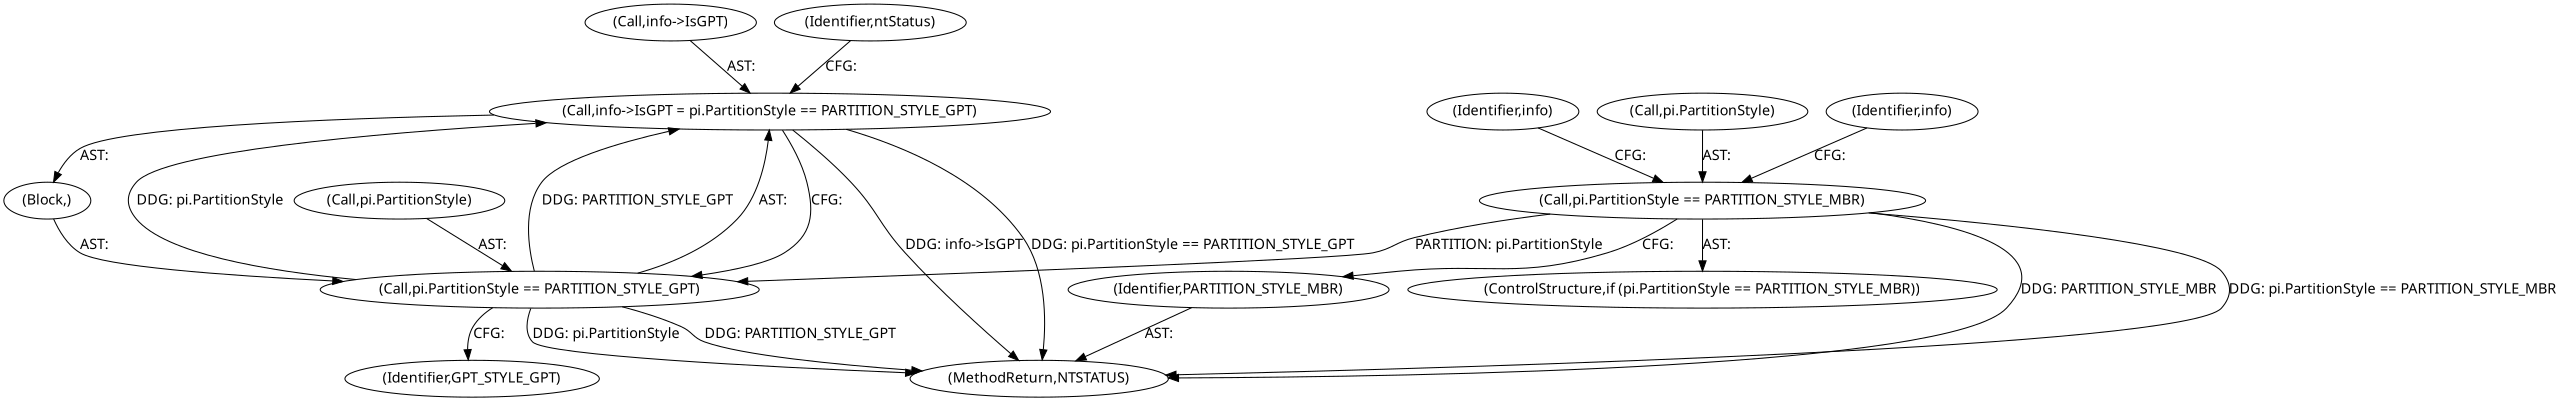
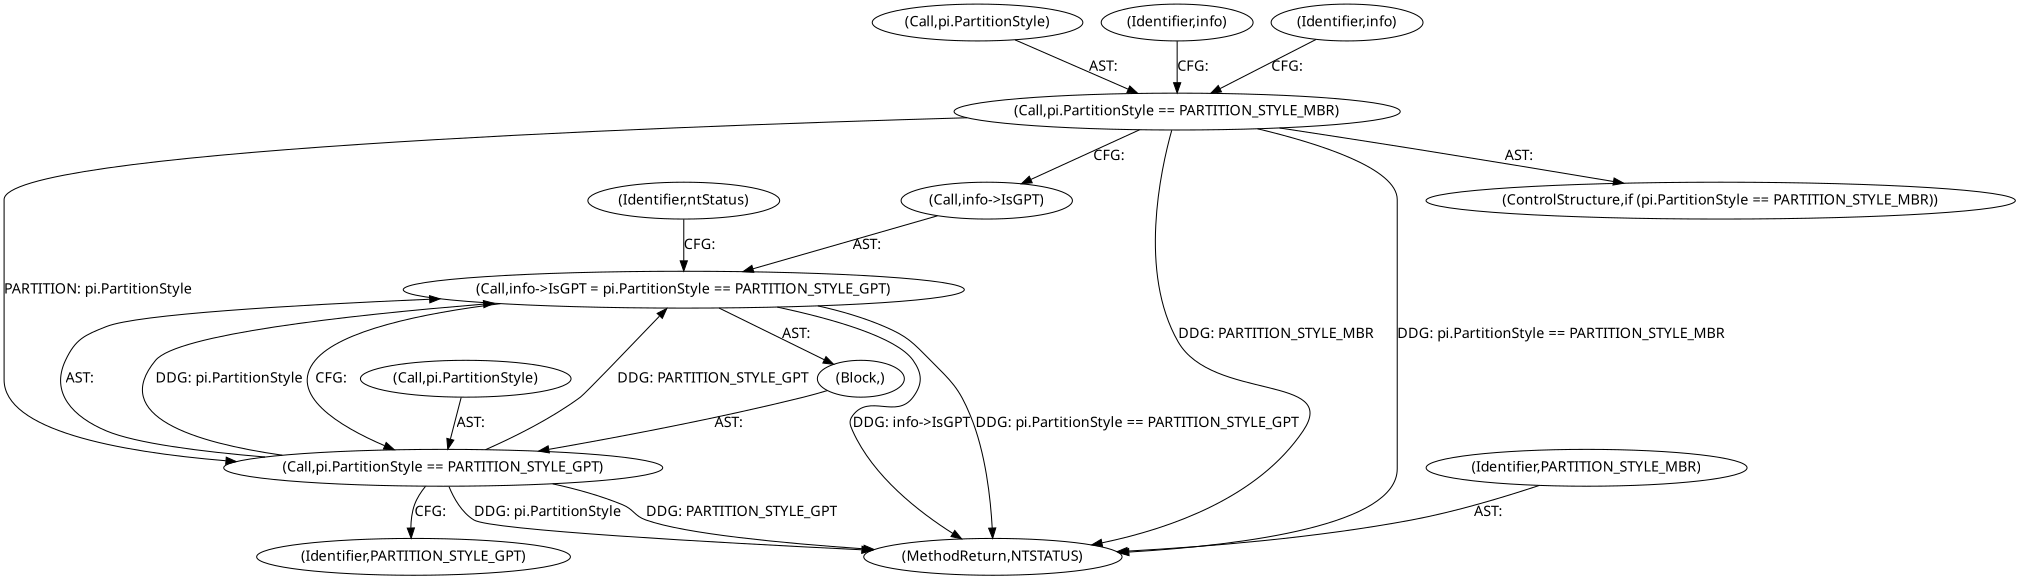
  digraph {
    fontname="Noto Sans"
    node [fontname="Noto Sans"]
    edge [fontname="Noto Sans"]
    n1 [label="(Call,info->IsGPT = pi.PartitionStyle == PARTITION_STYLE_GPT)"]
    n2 [label="(Call,pi.PartitionStyle == PARTITION_STYLE_GPT)"]
    n3 [label="(MethodReturn,NTSTATUS)"]
    n4 [label="(Block,)"]
-   n5 [label="(Identifier,GPT_STYLE_GPT)"]
+   n5 [label="(Identifier,PARTITION_STYLE_GPT)"]
    n6 [label="(Call,pi.PartitionStyle == PARTITION_STYLE_MBR)"]
    n7 [label="(ControlStructure,if (pi.PartitionStyle == PARTITION_STYLE_MBR))"]
    n8 [label="(Identifier,PARTITION_STYLE_MBR)"]
    n9 [label="(Call,info->IsGPT)"]
    n10 [label="(Identifier,ntStatus)"]
    n11 [label="(Call,pi.PartitionStyle)"]
    n12 [label="(Identifier,info)"]
    n13 [label="(Identifier,info)"]
    n14 [label="(Call,pi.PartitionStyle)"]
    n1 -> n2 [label="CFG: "]
    n1 -> n3 [label="DDG: info->IsGPT"]
    n1 -> n3 [label="DDG: pi.PartitionStyle == PARTITION_STYLE_GPT"]
    n1 -> n4 [label="AST: "]
    n2 -> n1 [label="AST: "]
    n2 -> n1 [label="DDG: pi.PartitionStyle"]
    n2 -> n1 [label="DDG: PARTITION_STYLE_GPT"]
    n2 -> n3 [label="DDG: pi.PartitionStyle"]
    n2 -> n3 [label="DDG: PARTITION_STYLE_GPT"]
    n2 -> n5 [label="CFG: "]
    n4 -> n2 [label="AST: "]
    n6 -> n2 [label="PARTITION: pi.PartitionStyle"]
    n6 -> n3 [label="DDG: PARTITION_STYLE_MBR"]
    n6 -> n3 [label="DDG: pi.PartitionStyle == PARTITION_STYLE_MBR"]
    n6 -> n7 [label="AST: "]
-   n6 -> n8 [label="CFG: "]
+   n6 -> n9 [label="CFG: "]
    n8 -> n3 [label="AST: "]
    n9 -> n1 [label="AST: "]
    n10 -> n1 [label="CFG: "]
    n11 -> n6 [label="AST: "]
    n12 -> n6 [label="CFG: "]
    n13 -> n6 [label="CFG: "]
    n14 -> n2 [label="AST: "]
  }
